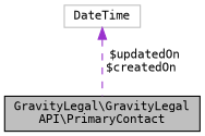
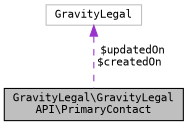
  digraph {
    fontname="DejaVu Sans Mono"
    node [fontname="DejaVu Sans Mono" fontsize=10 shape=record style=filled]
    n1 [color=black fillcolor=grey75 fontcolor=black height=0.2 label="GravityLegal\\GravityLegal\lAPI\\PrimaryContact" width=0.4]
-   n2 [color=grey75 fillcolor=white height=0.2 label=DateTime width=0.4]
+   n2 [color=grey75 fillcolor=white height=0.2 label=GravityLegal width=0.4]
    n2 -> n1 [color=darkorchid3 dir=back fontname="DejaVu Sans Mono" fontsize=10 label=" $updatedOn\n$createdOn" labelfontname=Helvetica labelfontsize=10 style=dashed]
  }
